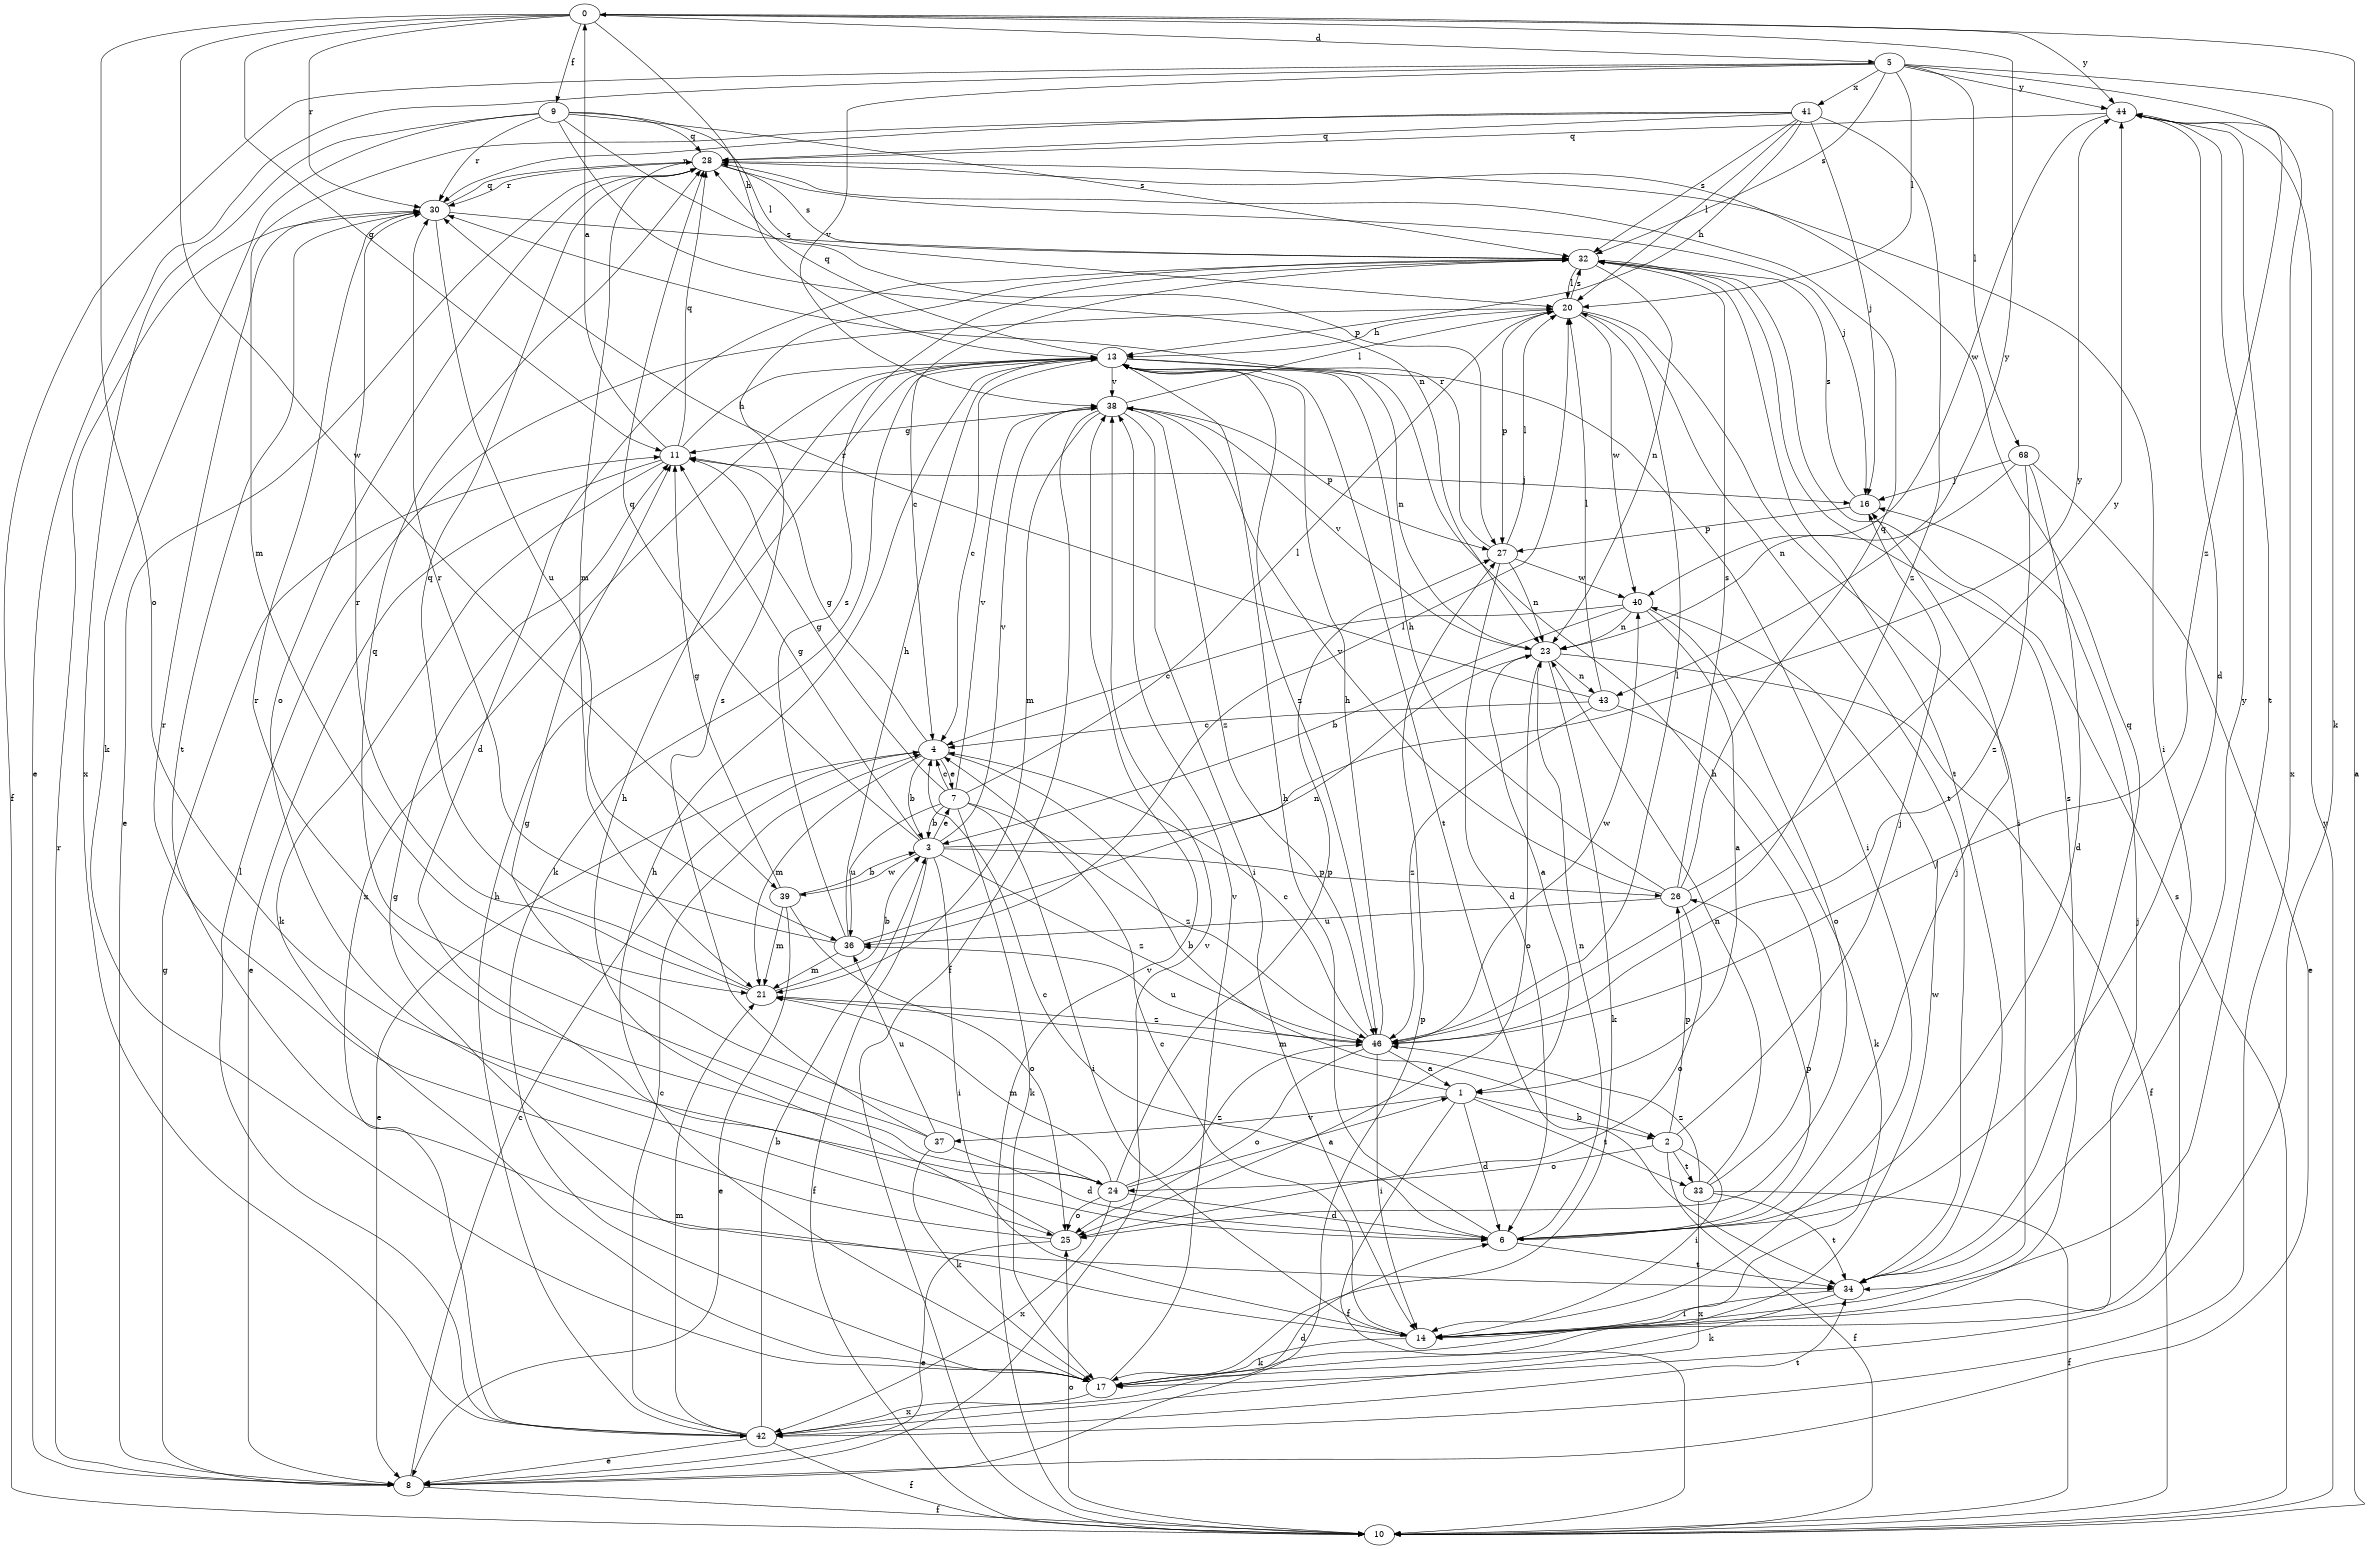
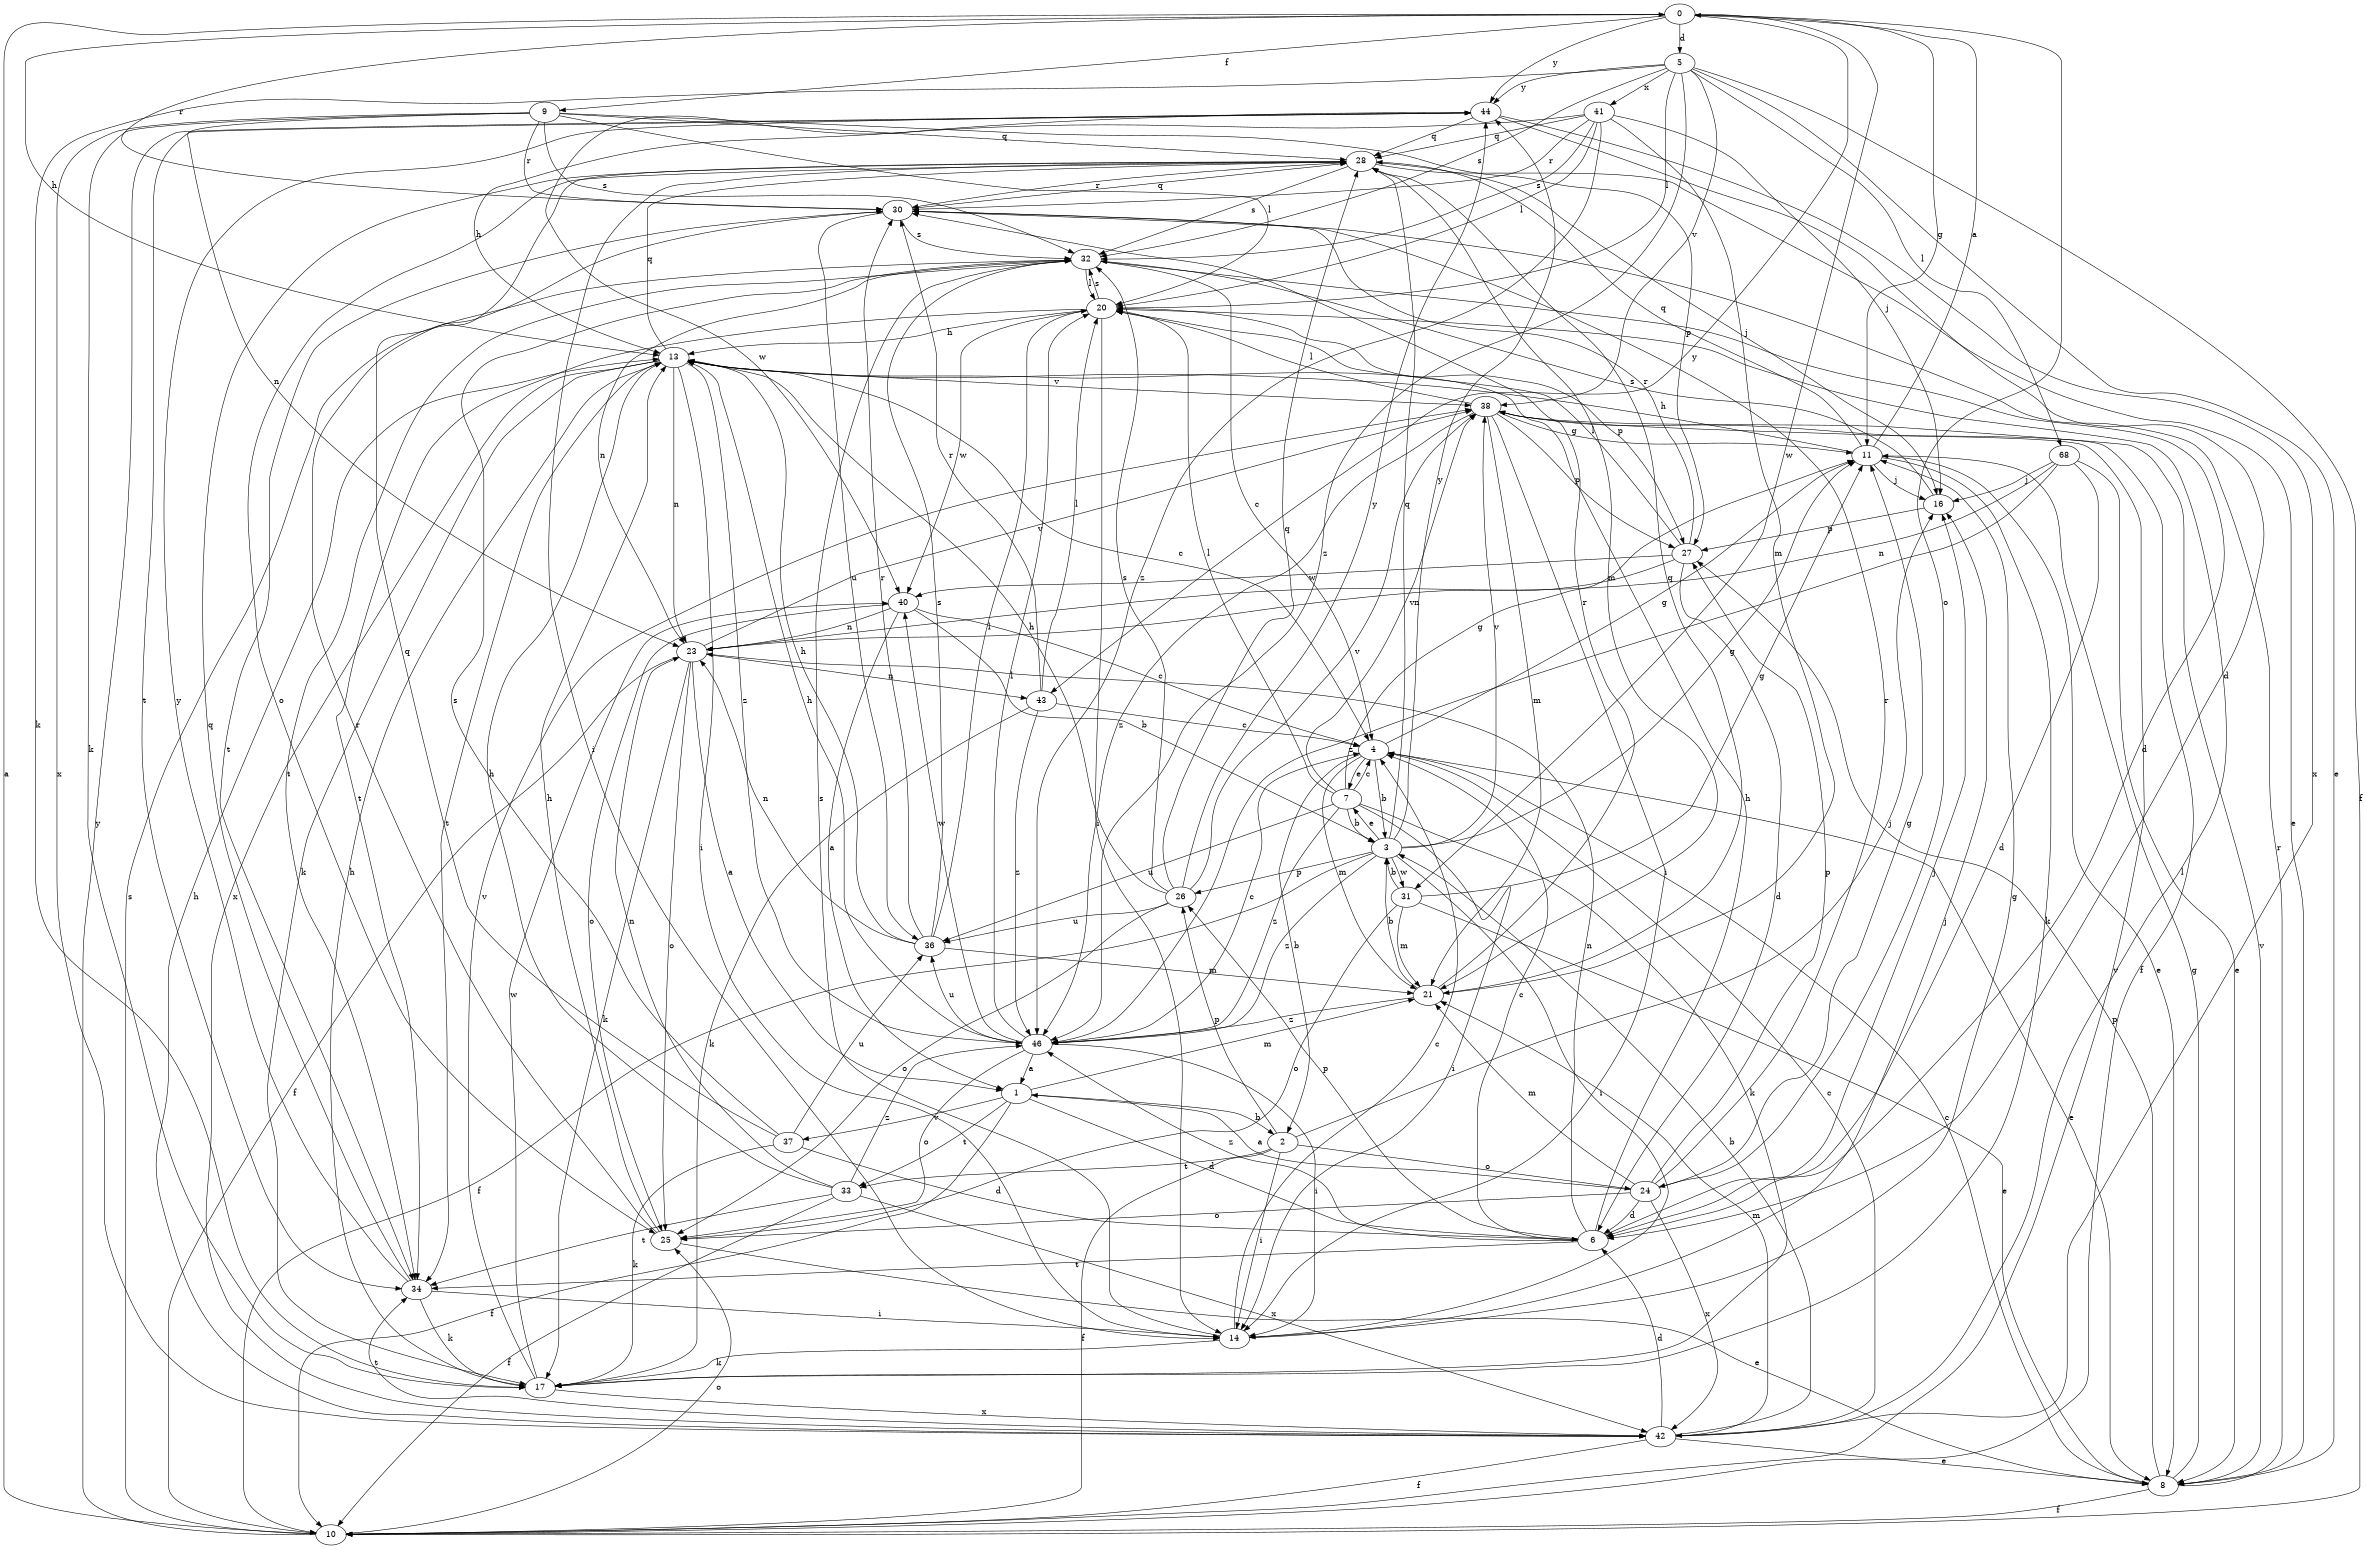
  strict digraph {
    0
    5
    9
    11
    13
    24
    30
-   39
+   39 [label=31]
    43
    44
    10
    38
    46
    8
    17
    n16 [label=68]
    20
    32
    41
    28
    23
    27
    42
    16
    14
    4
    34
    1
    6
    21
    25
    36
    3
    40
    2
    33
    37
    26
    7
    0 -> 5 [label=d]
    0 -> 9 [label=f]
    0 -> 11 [label=g]
    0 -> 13 [label=h]
    0 -> 24 [label=o]
    0 -> 30 [label=r]
    0 -> 39 [label=w]
    0 -> 43 [label=y]
    0 -> 44 [label=y]
    5 -> 44 [label=y]
    5 -> 10 [label=f]
    5 -> 38 [label=v]
    5 -> 46 [label=z]
    5 -> 8 [label=e]
    5 -> 17 [label=k]
    5 -> n16 [label=l]
    5 -> 20 [label=l]
    5 -> 32 [label=s]
    5 -> 41 [label=x]
    9 -> 30 [label=r]
    9 -> 17 [label=k]
    9 -> 20 [label=l]
    9 -> 32 [label=s]
    9 -> 28 [label=q]
    9 -> 23 [label=n]
    9 -> 27 [label=p]
    9 -> 42 [label=x]
    11 -> 0 [label=a]
    11 -> 13 [label=h]
    11 -> 8 [label=e]
    11 -> 17 [label=k]
    11 -> 28 [label=q]
    11 -> 16 [label=j]
    13 -> 38 [label=v]
    13 -> 46 [label=z]
    13 -> 17 [label=k]
    13 -> 28 [label=q]
    13 -> 23 [label=n]
    13 -> 42 [label=x]
    13 -> 14 [label=i]
    13 -> 4 [label=c]
    13 -> 34 [label=t]
    24 -> 11 [label=g]
    24 -> 30 [label=r]
    24 -> 27 [label=p]
    24 -> 42 [label=x]
    24 -> 1 [label=a]
    24 -> 6 [label=d]
    24 -> 21 [label=m]
    24 -> 25 [label=o]
    30 -> 32 [label=s]
    30 -> 28 [label=q]
    30 -> 34 [label=t]
    30 -> 36 [label=u]
    39 -> 11 [label=g]
    39 -> 8 [label=e]
    39 -> 21 [label=m]
    39 -> 25 [label=o]
    39 -> 3 [label=b]
    43 -> 30 [label=r]
    43 -> 46 [label=z]
    43 -> 17 [label=k]
    43 -> 20 [label=l]
    43 -> 4 [label=c]
    44 -> 28 [label=q]
    44 -> 42 [label=x]
    44 -> 34 [label=t]
    44 -> 6 [label=d]
    44 -> 40 [label=w]
    10 -> 0 [label=a]
    10 -> 44 [label=y]
    10 -> 38 [label=v]
    10 -> 32 [label=s]
    10 -> 25 [label=o]
    38 -> 11 [label=g]
    38 -> 10 [label=f]
    38 -> 46 [label=z]
    38 -> 20 [label=l]
    38 -> 27 [label=p]
    38 -> 14 [label=i]
    38 -> 21 [label=m]
    46 -> 13 [label=h]
    46 -> 20 [label=l]
    46 -> 14 [label=i]
    46 -> 4 [label=c]
    46 -> 1 [label=a]
    46 -> 25 [label=o]
    46 -> 36 [label=u]
    46 -> 40 [label=w]
    8 -> 11 [label=g]
    8 -> 30 [label=r]
    8 -> 10 [label=f]
    8 -> 38 [label=v]
    8 -> 27 [label=p]
    8 -> 4 [label=c]
    17 -> 13 [label=h]
    17 -> 38 [label=v]
    17 -> 42 [label=x]
    17 -> 40 [label=w]
    n16 -> 46 [label=z]
    n16 -> 8 [label=e]
    n16 -> 23 [label=n]
    n16 -> 16 [label=j]
    n16 -> 6 [label=d]
    20 -> 13 [label=h]
    20 -> 32 [label=s]
    20 -> 27 [label=p]
    20 -> 14 [label=i]
    20 -> 34 [label=t]
    20 -> 40 [label=w]
    32 -> 20 [label=l]
    32 -> 23 [label=n]
    32 -> 4 [label=c]
    32 -> 34 [label=t]
    32 -> 6 [label=d]
    41 -> 13 [label=h]
    41 -> 30 [label=r]
    41 -> 46 [label=z]
    41 -> 20 [label=l]
    41 -> 32 [label=s]
    41 -> 28 [label=q]
    41 -> 16 [label=j]
    41 -> 21 [label=m]
    28 -> 30 [label=r]
    28 -> 8 [label=e]
    28 -> 32 [label=s]
    28 -> 16 [label=j]
    28 -> 14 [label=i]
    28 -> 21 [label=m]
    28 -> 25 [label=o]
    23 -> 43 [label=n]
    23 -> 10 [label=f]
    23 -> 38 [label=v]
    23 -> 17 [label=k]
    23 -> 1 [label=a]
    23 -> 25 [label=o]
    27 -> 30 [label=r]
    27 -> 20 [label=l]
    27 -> 23 [label=n]
    27 -> 6 [label=d]
    27 -> 40 [label=w]
    42 -> 13 [label=h]
    42 -> 10 [label=f]
    42 -> 8 [label=e]
    42 -> 20 [label=l]
    42 -> 4 [label=c]
    42 -> 34 [label=t]
    42 -> 6 [label=d]
    42 -> 21 [label=m]
    42 -> 3 [label=b]
    16 -> 32 [label=s]
    16 -> 27 [label=p]
    14 -> 11 [label=g]
    14 -> 17 [label=k]
    14 -> 32 [label=s]
    14 -> 16 [label=j]
    14 -> 4 [label=c]
    4 -> 11 [label=g]
    4 -> 8 [label=e]
    4 -> 21 [label=m]
    4 -> 3 [label=b]
    4 -> 2 [label=b]
    4 -> 7 [label=e]
    34 -> 44 [label=y]
    34 -> 17 [label=k]
    34 -> 28 [label=q]
    34 -> 14 [label=i]
    1 -> 10 [label=f]
    1 -> 6 [label=d]
    1 -> 21 [label=m]
    1 -> 2 [label=b]
    1 -> 33 [label=t]
    1 -> 37 [label=v]
    6 -> 13 [label=h]
-   24 -> 46 [label=z]
+   6 -> 46 [label=z]
    6 -> 23 [label=n]
    6 -> 16 [label=j]
    6 -> 4 [label=c]
    6 -> 34 [label=t]
    6 -> 26 [label=p]
    21 -> 30 [label=r]
    21 -> 46 [label=z]
    21 -> 28 [label=q]
    21 -> 3 [label=b]
    25 -> 13 [label=h]
    25 -> 30 [label=r]
    25 -> 8 [label=e]
    36 -> 13 [label=h]
    36 -> 30 [label=r]
    36 -> 20 [label=l]
    36 -> 32 [label=s]
    36 -> 23 [label=n]
    36 -> 21 [label=m]
    3 -> 11 [label=g]
    3 -> 39 [label=w]
    3 -> 44 [label=y]
    3 -> 10 [label=f]
    3 -> 38 [label=v]
    3 -> 46 [label=z]
    3 -> 28 [label=q]
    3 -> 14 [label=i]
    3 -> 26 [label=p]
    3 -> 7 [label=e]
    40 -> 23 [label=n]
    40 -> 4 [label=c]
    40 -> 1 [label=a]
    40 -> 25 [label=o]
    40 -> 3 [label=b]
    2 -> 24 [label=o]
    2 -> 10 [label=f]
    2 -> 16 [label=j]
    2 -> 14 [label=i]
    2 -> 33 [label=t]
    2 -> 26 [label=p]
    33 -> 13 [label=h]
    33 -> 10 [label=f]
    33 -> 46 [label=z]
    33 -> 23 [label=n]
    33 -> 42 [label=x]
    33 -> 34 [label=t]
    37 -> 17 [label=k]
    37 -> 32 [label=s]
    37 -> 28 [label=q]
    37 -> 6 [label=d]
    37 -> 36 [label=u]
    26 -> 13 [label=h]
    26 -> 44 [label=y]
    26 -> 38 [label=v]
    26 -> 32 [label=s]
    26 -> 28 [label=q]
    26 -> 25 [label=o]
    26 -> 36 [label=u]
    7 -> 11 [label=g]
    7 -> 38 [label=v]
    7 -> 46 [label=z]
    7 -> 17 [label=k]
    7 -> 20 [label=l]
    7 -> 14 [label=i]
    7 -> 4 [label=c]
    7 -> 36 [label=u]
    7 -> 3 [label=b]
  }
